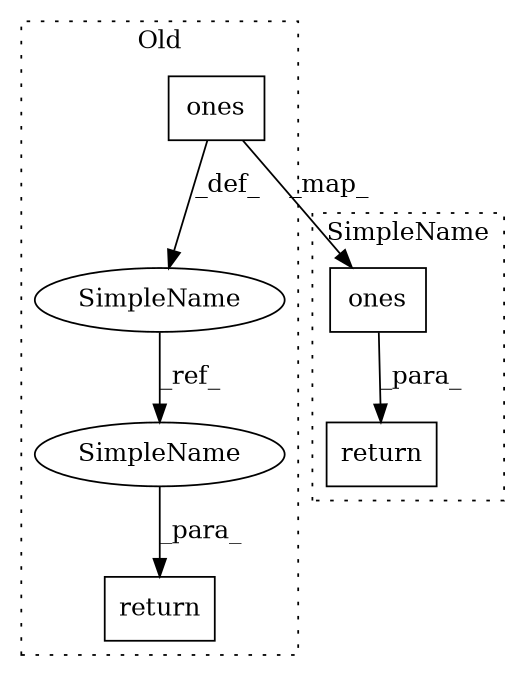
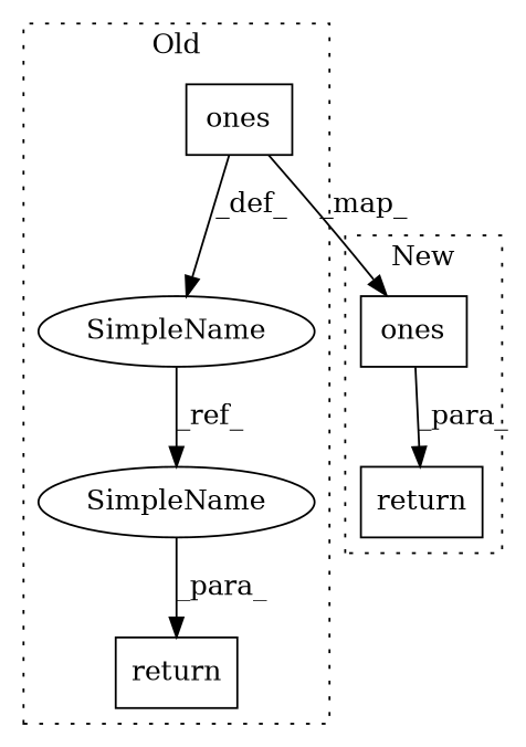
  digraph {
    node [a=32 l="5,1" shape=box]
    n1 [label=ones s="182501,182519"]
    n2 [a=41 l=7 label=return s=182530]
    n3 [a=42 l=3 label=SimpleName s=182486 shape=ellipse]
    n4 [a=42 l=3 label=SimpleName s=182537 shape=ellipse]
    n5 [label=ones s="179438,179456"]
    n6 [a=41 l=7 label=return s=179422]
    subgraph cluster_1 {
      label=Old
      style=dotted
      n1
      n2
      n3
      n4
    }
    subgraph cluster_2 {
-     label=SimpleName
+     label=New
      style=dotted
      n5
      n6
    }
    n1 -> n3 [label=_def_]
    n1 -> n5 [label=_map_]
    n3 -> n4 [label=_ref_]
    n4 -> n2 [label=_para_]
    n5 -> n6 [label=_para_]
  }
